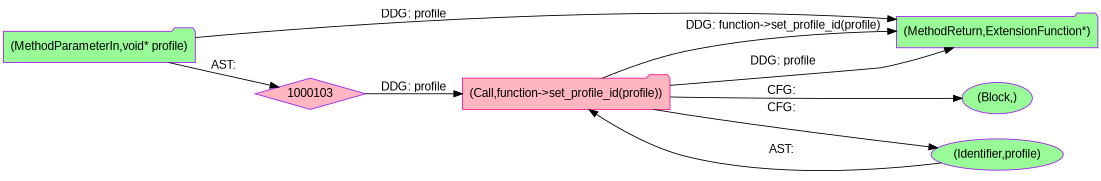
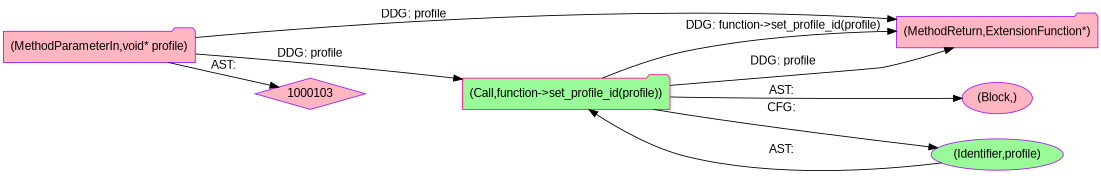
  digraph {
    fontname="Liberation Sans"
    rankdir=LR
    node [color=purple fillcolor=lightpink fontname="Liberation Sans" shape=folder style=filled]
    edge [fontname="Liberation Sans"]
-   n1 [fillcolor=palegreen label="(MethodParameterIn,void* profile)"]
-   n2 [color=deeppink label="(Call,function->set_profile_id(profile))"]
-   n3 [fillcolor=palegreen label="(MethodReturn,ExtensionFunction*)"]
+   n1 [label="(MethodParameterIn,void* profile)"]
+   n2 [color=deeppink fillcolor=palegreen label="(Call,function->set_profile_id(profile))"]
+   n3 [label="(MethodReturn,ExtensionFunction*)"]
    1000103 [shape=diamond]
-   n5 [fillcolor=palegreen label="(Block,)" shape=ellipse]
+   n5 [label="(Block,)" shape=ellipse]
    n6 [fillcolor=palegreen label="(Identifier,profile)" shape=ellipse]
-   1000103 -> n2 [label="DDG: profile"]
+   n1 -> n2 [label="DDG: profile"]
    n1 -> n3 [label="DDG: profile"]
    n1 -> 1000103 [label="AST: "]
    n2 -> n3 [label="DDG: function->set_profile_id(profile)"]
    n2 -> n3 [label="DDG: profile"]
-   n2 -> n5 [label="CFG: "]
+   n2 -> n5 [label="AST: "]
    n2 -> n6 [label="CFG: "]
    n6 -> n2 [label="AST: "]
  }
